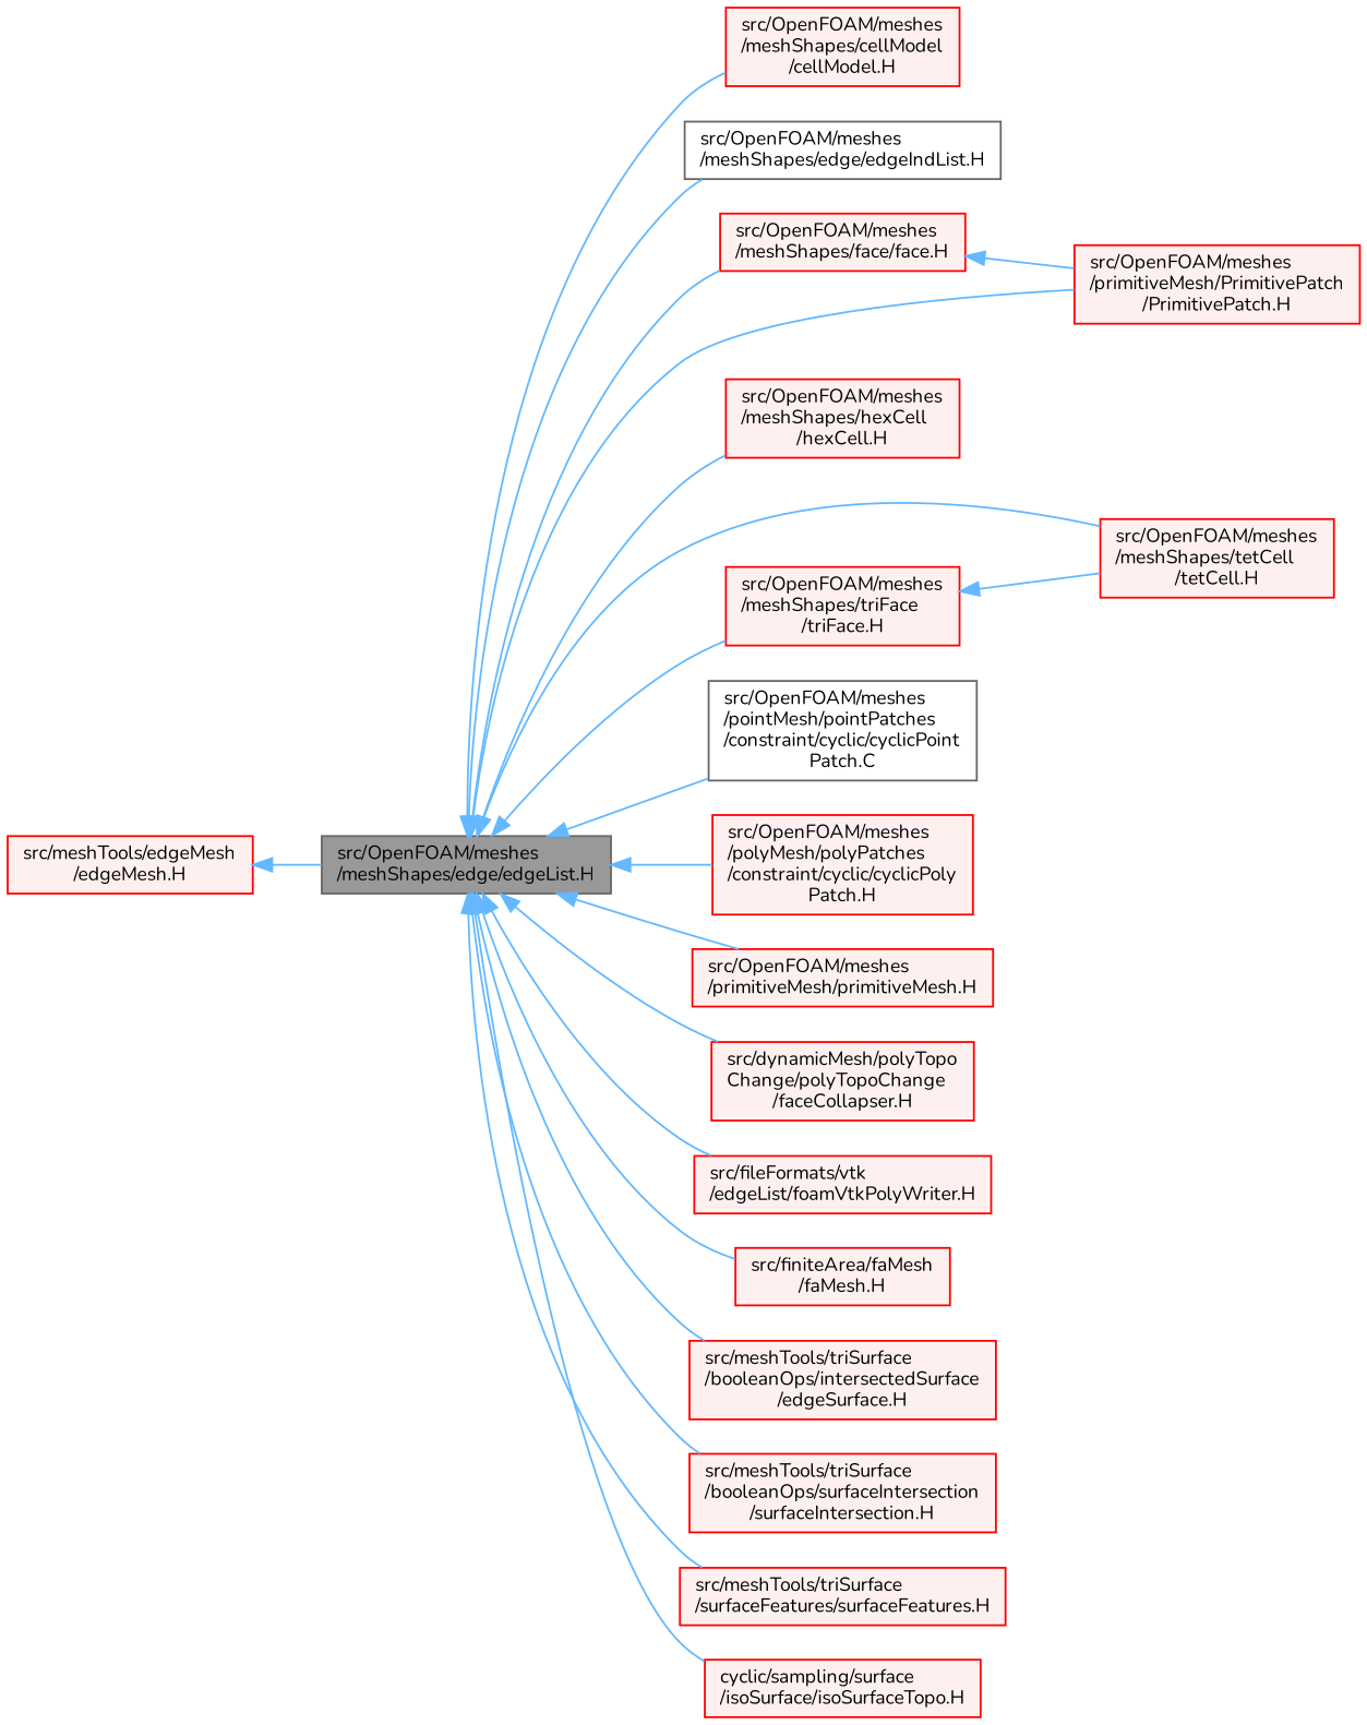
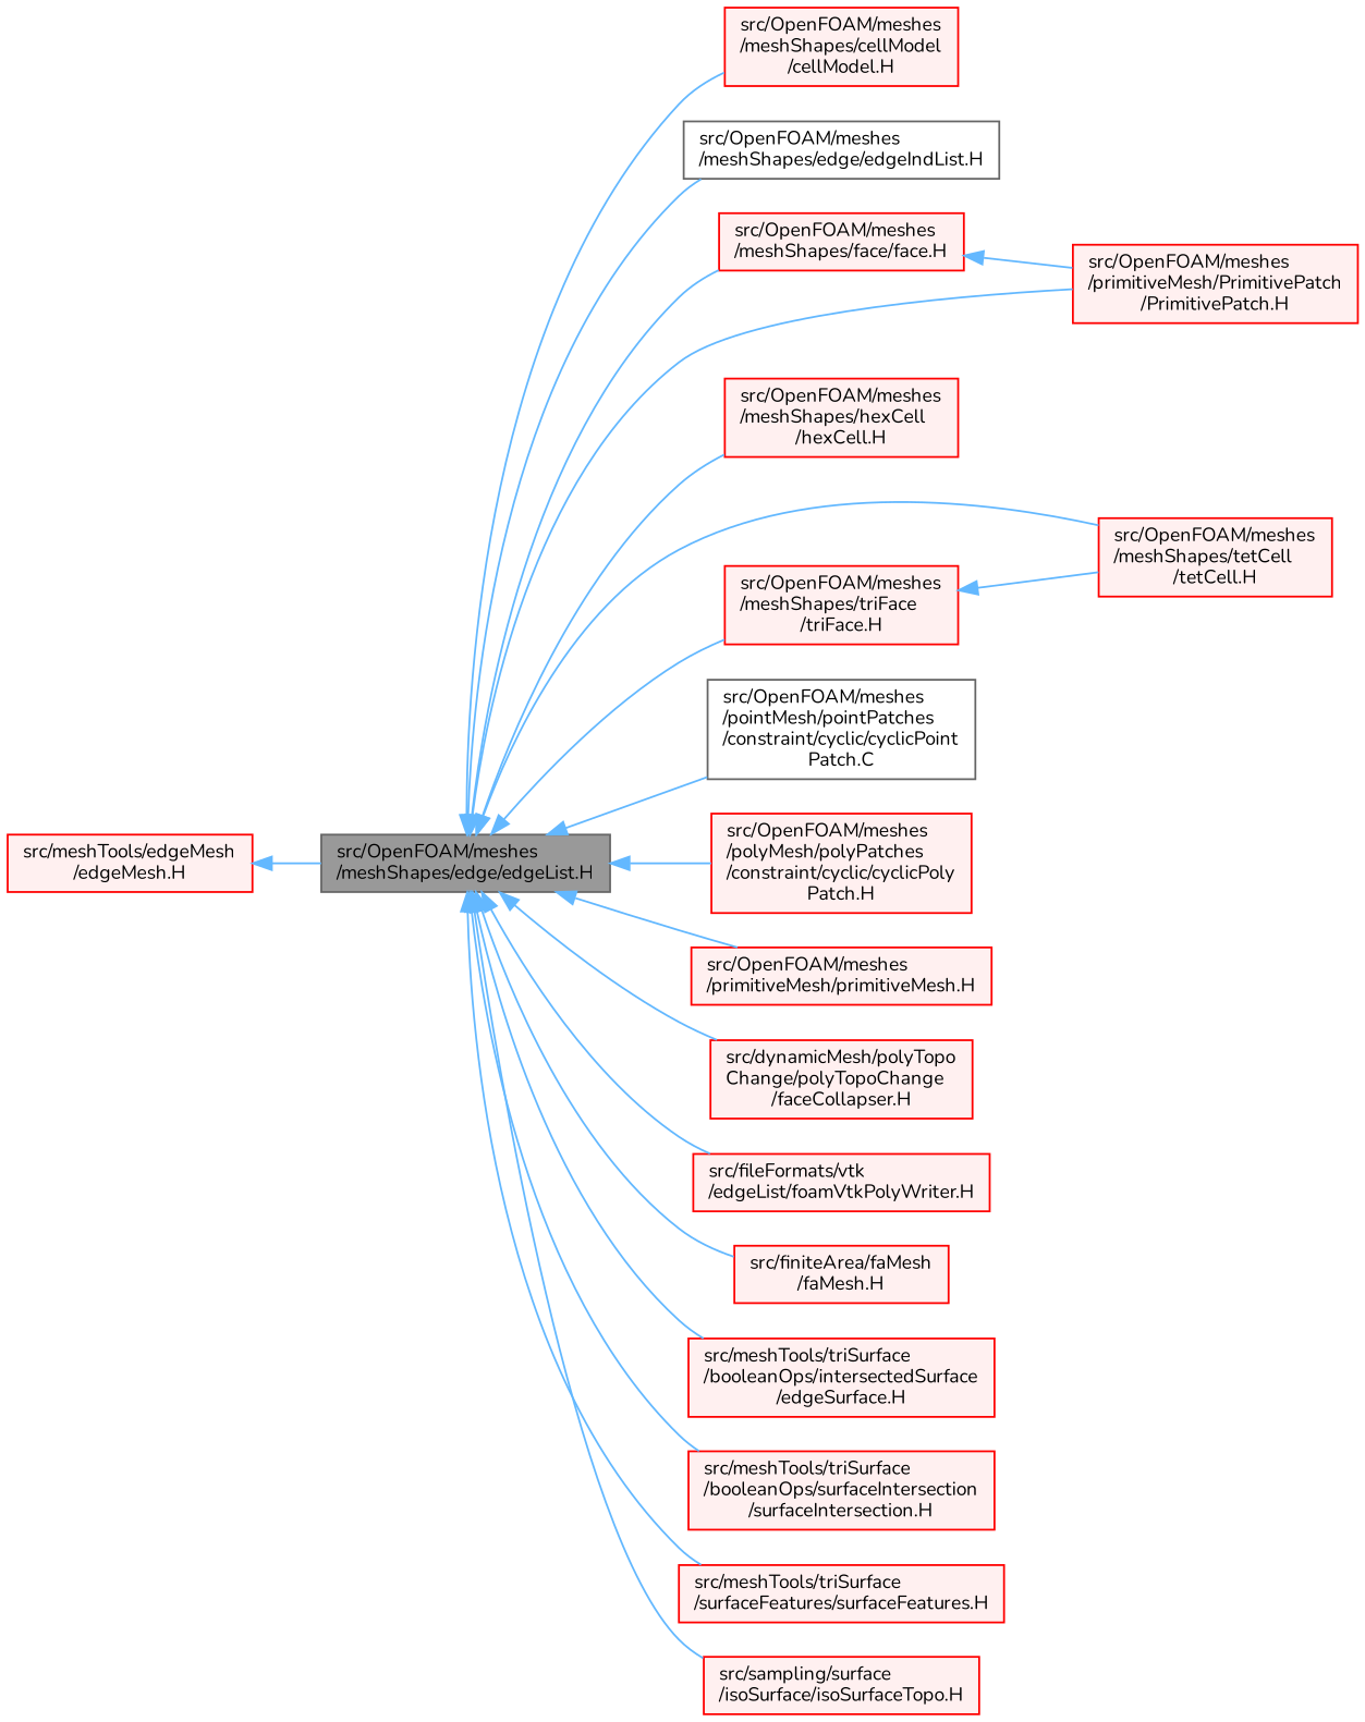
  digraph {
    fontname=Nunito
    rankdir=LR
    node [color=red fillcolor="#FFF0F0" fontname=Nunito fontsize=10 shape=box style=filled]
    edge [color=steelblue1 dir=back fontname=Nunito fontsize=10 labelfontname=Helvetica labelfontsize=10 style=solid]
    n1 [color=gray40 fillcolor=grey60 fontcolor=black height=0.2 label="src/OpenFOAM/meshes\l/meshShapes/edge/edgeList.H" width=0.4]
    n2 [height=0.2 label="src/OpenFOAM/meshes\l/meshShapes/cellModel\l/cellModel.H" width=0.4]
    n3 [color=grey40 fillcolor=white height=0.2 label="src/OpenFOAM/meshes\l/meshShapes/edge/edgeIndList.H" width=0.4]
    n4 [height=0.2 label="src/OpenFOAM/meshes\l/meshShapes/face/face.H" width=0.4]
    n5 [height=0.2 label="src/OpenFOAM/meshes\l/primitiveMesh/PrimitivePatch\l/PrimitivePatch.H" width=0.4]
    n6 [height=0.2 label="src/OpenFOAM/meshes\l/meshShapes/hexCell\l/hexCell.H" width=0.4]
    n7 [height=0.2 label="src/OpenFOAM/meshes\l/meshShapes/tetCell\l/tetCell.H" width=0.4]
    n8 [height=0.2 label="src/OpenFOAM/meshes\l/meshShapes/triFace\l/triFace.H" width=0.4]
    n9 [color=grey40 fillcolor=white height=0.2 label="src/OpenFOAM/meshes\l/pointMesh/pointPatches\l/constraint/cyclic/cyclicPoint\lPatch.C" width=0.4]
    n10 [height=0.2 label="src/OpenFOAM/meshes\l/polyMesh/polyPatches\l/constraint/cyclic/cyclicPoly\lPatch.H" width=0.4]
    n11 [height=0.2 label="src/OpenFOAM/meshes\l/primitiveMesh/primitiveMesh.H" width=0.4]
    n12 [height=0.2 label="src/dynamicMesh/polyTopo\lChange/polyTopoChange\l/faceCollapser.H" width=0.4]
    n13 [height=0.2 label="src/fileFormats/vtk\l/edgeList/foamVtkPolyWriter.H" width=0.4]
    n14 [height=0.2 label="src/finiteArea/faMesh\l/faMesh.H" width=0.4]
    n15 [height=0.2 label="src/meshTools/triSurface\l/booleanOps/intersectedSurface\l/edgeSurface.H" width=0.4]
    n16 [height=0.2 label="src/meshTools/triSurface\l/booleanOps/surfaceIntersection\l/surfaceIntersection.H" width=0.4]
    n17 [height=0.2 label="src/meshTools/triSurface\l/surfaceFeatures/surfaceFeatures.H" width=0.4]
-   n18 [height=0.2 label="cyclic/sampling/surface\l/isoSurface/isoSurfaceTopo.H" width=0.4]
+   n18 [height=0.2 label="src/sampling/surface\l/isoSurface/isoSurfaceTopo.H" width=0.4]
    n19 [height=0.2 label="src/meshTools/edgeMesh\l/edgeMesh.H" width=0.4]
    n1 -> n2
    n1 -> n3
    n1 -> n4
    n1 -> n5
    n1 -> n6
    n1 -> n7
    n1 -> n8
    n1 -> n9
    n1 -> n10
    n1 -> n11
    n1 -> n12
    n1 -> n13
    n1 -> n14
    n1 -> n15
    n1 -> n16
    n1 -> n17
    n1 -> n18
    n4 -> n5
    n8 -> n7
    n19 -> n1
  }
